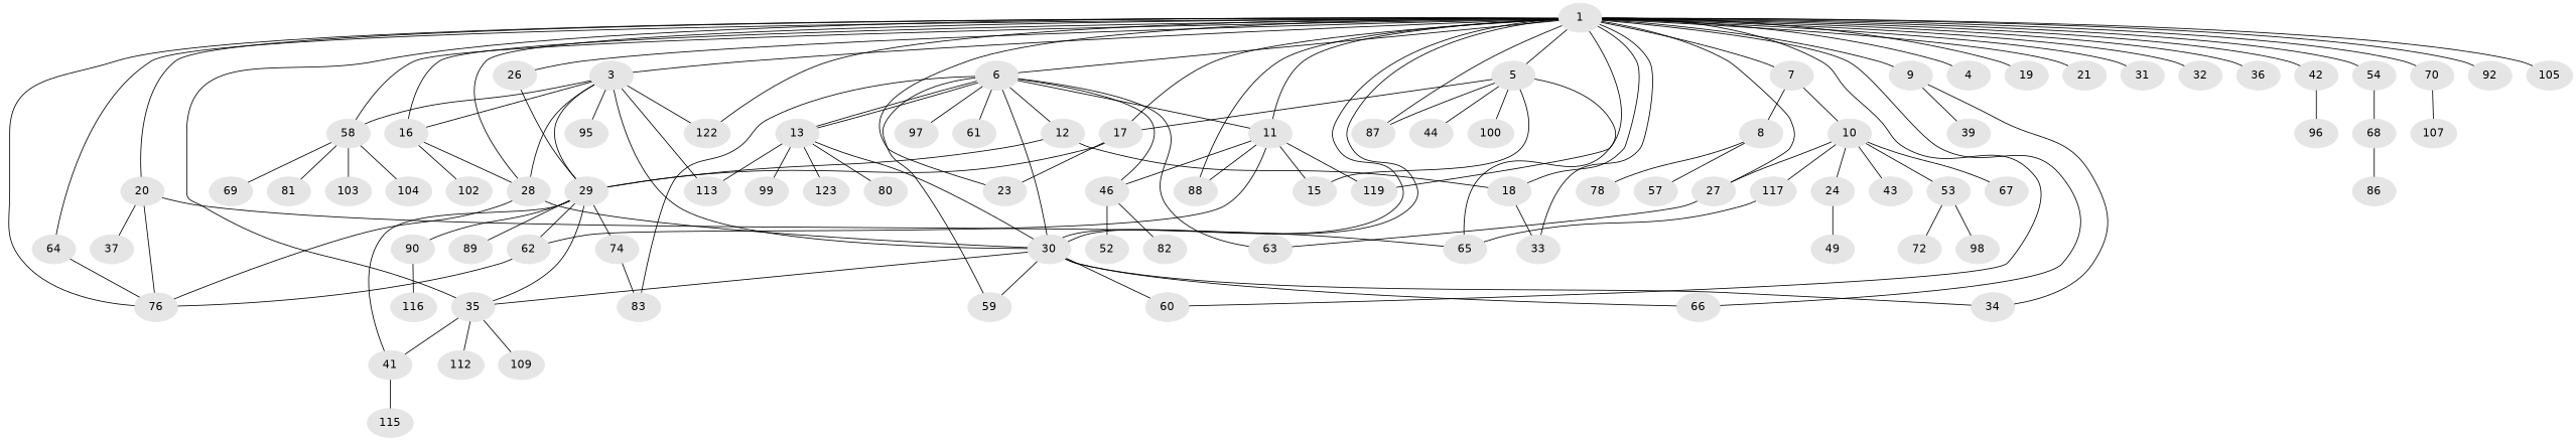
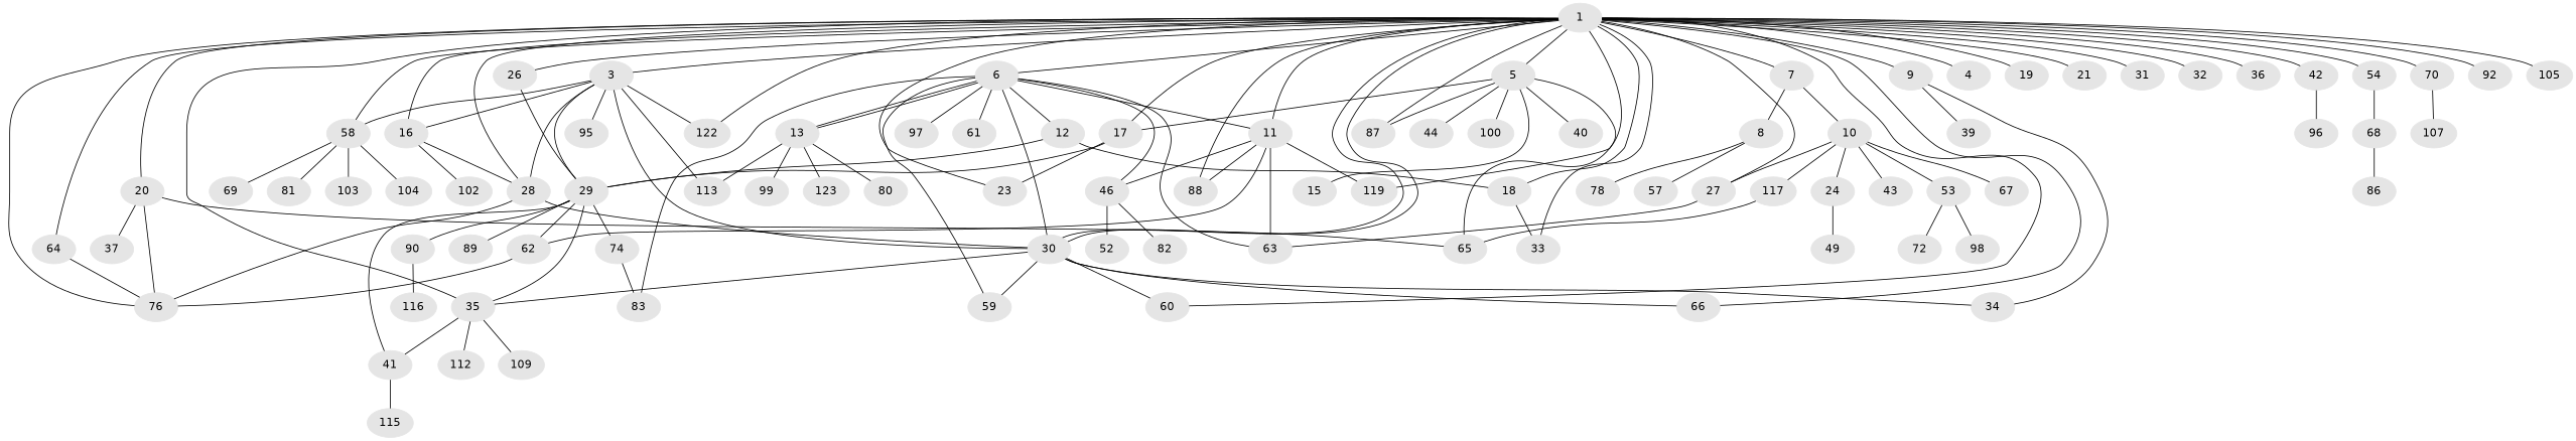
  graph {
    fontname="DejaVu Sans"
    node [color=gray90 fontname="DejaVu Sans" style=filled]
    edge [fontname="DejaVu Sans"]
    1 [super="+2"]
    3 [super="+84"]
    4 [super="+48"]
    5 [super="+49"]
    6 [super="+25"]
    7 [super="+38"]
    9 [super="+50"]
    11 [super="+110"]
    16 [super="+79"]
    17 [super="+55"]
    18 [super="+118"]
    19 [super="+47"]
    20 [super="+120"]
    21
    23 [super="+114"]
    26
    27 [super="+111"]
    28 [super="+121"]
    30 [super="+77"]
    31
    32
    33
    35 [super="+51"]
    36
    42
    54 [super="+85"]
    58 [super="+91"]
    60
    64 [super="+75"]
    66
    70
    76
    87
    88
    92
    105
    119
    122
    29 [super="+124"]
    95
    113
    15
+   40
    44
    65 [super="+93"]
    100
    12
    13 [super="+22"]
    46
    59
    63
    83
    97
    61
    8 [super="+106"]
    10 [super="+73"]
    34
    39
    62 [super="+71"]
    102
    37
    41
    109
    112
    96
    68 [super="+108"]
    69
    81
    103
    104
    107
    74
    89 [super="+94"]
    90
    80
    99
    123
    52
    82
    57
    78
    24
    43
    53 [super="+56"]
    67
    117
    n87 [label=49]
    72
    98 [super="+101"]
    115
    116
    86
    1 -- 3 [weight=2]
    1 -- 4 [weight=2]
    1 -- 5
    1 -- 6
    1 -- 7
    1 -- 9
    1 -- 11
    1 -- 16
    1 -- 17
    1 -- 18
    1 -- 19
    1 -- 20
    1 -- 21
    1 -- 23
    1 -- 26
    1 -- 27
    1 -- 28
    1 -- 30
    1 -- 30
    1 -- 31
    1 -- 32
    1 -- 33
    1 -- 35 [weight=2]
    1 -- 36
    1 -- 42
    1 -- 54
    1 -- 58
    1 -- 60
    1 -- 64
    1 -- 66
    1 -- 70
    1 -- 76
    1 -- 87
    1 -- 88
    1 -- 92
    1 -- 105 [weight=2]
    1 -- 119
    1 -- 122
    3 -- 16
    3 -- 28
    3 -- 30
    3 -- 58
    3 -- 122
    3 -- 29
    3 -- 95
    3 -- 113
    5 -- 17
    5 -- 87
    5 -- 15
+   5 -- 40
    5 -- 44
    5 -- 65
    5 -- 100
    6 -- 11
    6 -- 30
    6 -- 12
    6 -- 13
    6 -- 13
    6 -- 46
    6 -- 59
    6 -- 63
    6 -- 83
    6 -- 97
    6 -- 61
    7 -- 8
    7 -- 10
    9 -- 34
    9 -- 39
    11 -- 88
    11 -- 119
-   11 -- 15
+   11 -- 63
    11 -- 46
    11 -- 62
    16 -- 28
    16 -- 102
    17 -- 23
    17 -- 29
    18 -- 33
    20 -- 76
    20 -- 65
    20 -- 37
    26 -- 29
    27 -- 63
    28 -- 30
    28 -- 76
    30 -- 35
    30 -- 60
    30 -- 66
    30 -- 59
    30 -- 34
    35 -- 41
    35 -- 109
    35 -- 112
    42 -- 96
    54 -- 68
    58 -- 69
    58 -- 81
    58 -- 103
    58 -- 104
    64 -- 76
    70 -- 107
    29 -- 35
    29 -- 62
    29 -- 41
    29 -- 74
    29 -- 89
    29 -- 90
    12 -- 18
    12 -- 29
-   13 -- 30
    13 -- 113
    13 -- 80
    13 -- 99
    13 -- 123
    46 -- 52
    46 -- 82
    8 -- 57
    8 -- 78
    10 -- 27
    10 -- 24
    10 -- 43
    10 -- 53
    10 -- 67
    10 -- 117
    62 -- 76
    41 -- 115
    68 -- 86
    74 -- 83
    90 -- 116
    24 -- n87
    53 -- 72
    53 -- 98
    117 -- 65
  }
